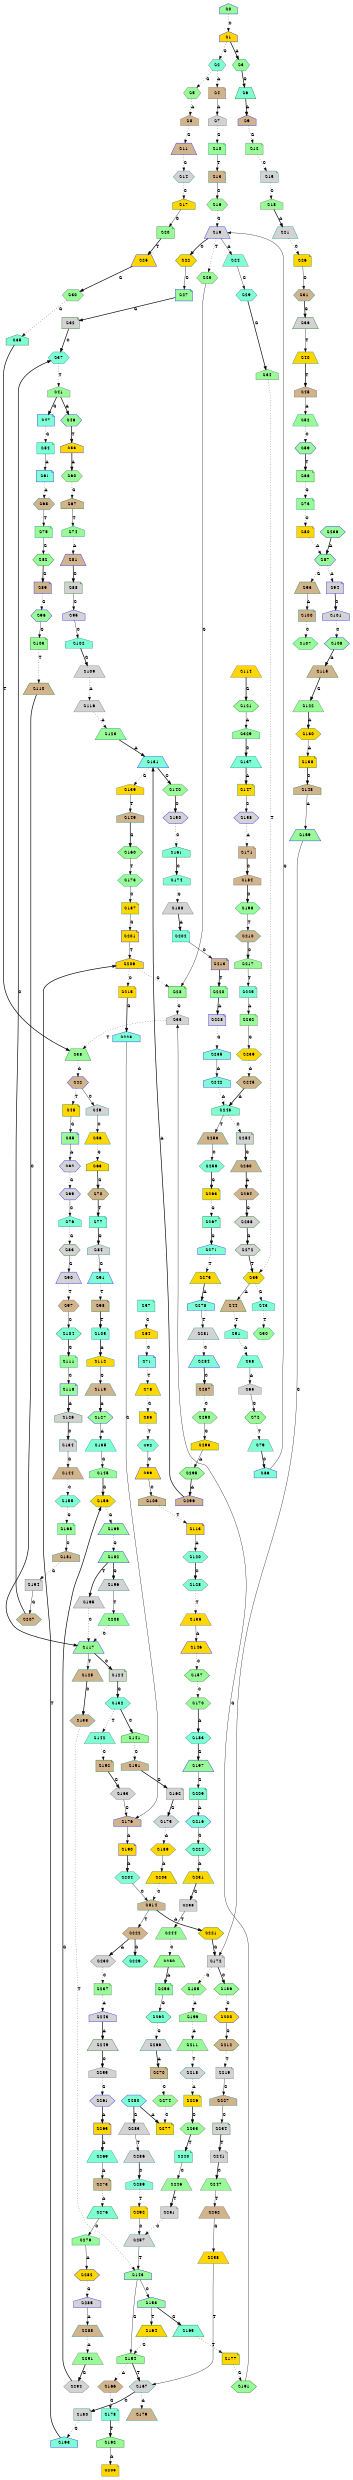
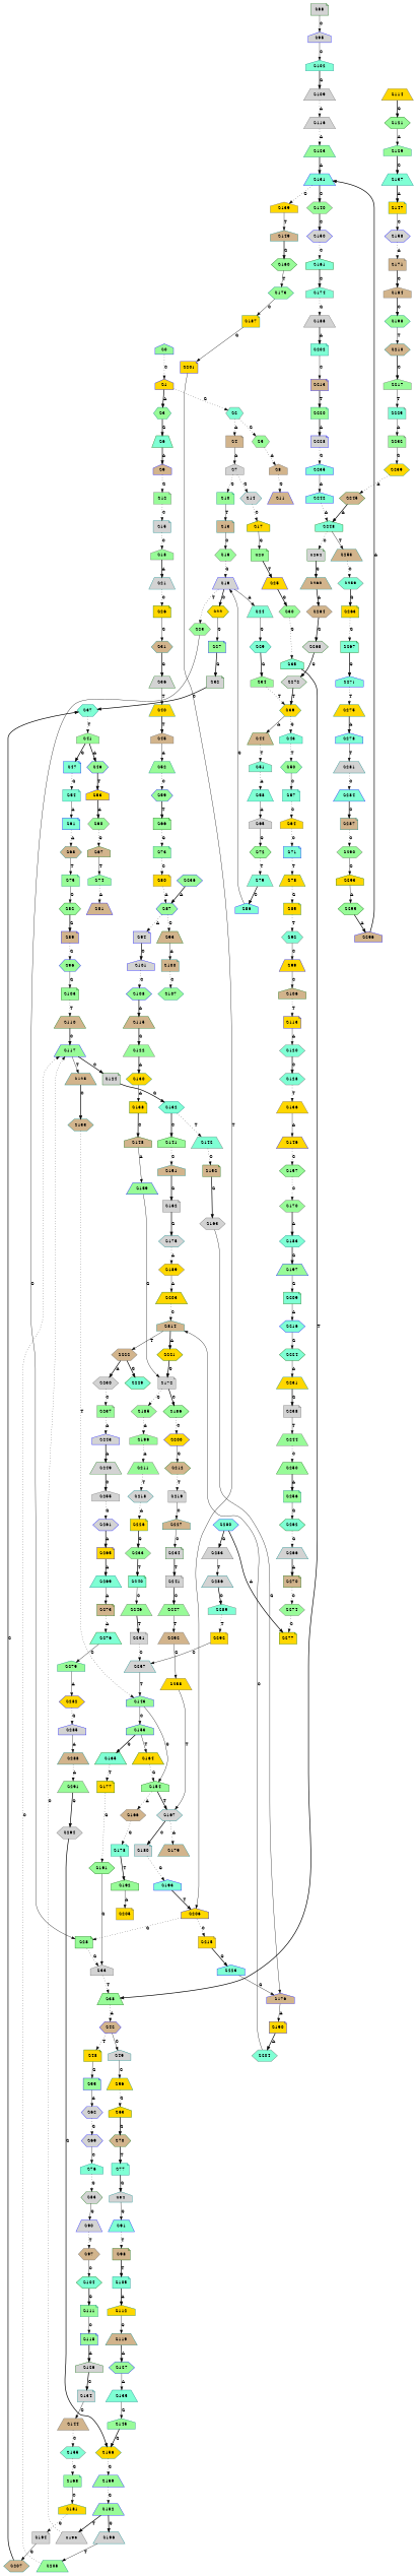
  strict digraph {
    node [color=teal fillcolor=palegreen shape=hexagon style=filled]
    edge [style=dotted]
    S0 [color=blue shape=house]
    S1 [color=blue fillcolor=gold shape=house]
    S2 [color=gray40 fillcolor=aquamarine]
    S3
    S4 [color=gray40 fillcolor=tan shape=note]
    S5 [color=gray40]
    S6 [color=darkgreen fillcolor=aquamarine shape=trapezium]
    S7 [color=gray40 fillcolor=lightgrey shape=house]
    S8 [color=gray40 fillcolor=tan shape=house]
    S9 [color=blue fillcolor=tan shape=house]
    S10 [shape=note]
    S11 [color=blue fillcolor=tan shape=trapezium]
    S12 [color=gray40 shape=note]
    S13 [fillcolor=tan shape=note]
    S14 [fillcolor=lightgrey]
    S15 [fillcolor=lightgrey shape=note]
    S16 [color=gray40]
    S17 [color=darkgreen fillcolor=gold shape=house]
    S18 [color=gray40 shape=house]
    S19 [color=blue fillcolor=lightgrey shape=trapezium]
    S20 [color=darkgreen shape=note]
    S21 [fillcolor=lightgrey shape=trapezium]
    S22 [color=darkgreen fillcolor=gold]
    S23 [color=gray40]
    S24 [color=gray40 fillcolor=aquamarine shape=trapezium]
    S25 [color=blue fillcolor=gold shape=trapezium]
    S26 [color=darkgreen fillcolor=gold shape=note]
    S27 [color=blue shape=note]
    S28 [color=darkgreen shape=note]
    S29 [fillcolor=aquamarine]
    S30 [color=gray40]
    S31 [fillcolor=tan]
    S32 [color=darkgreen fillcolor=lightgrey shape=note]
    S33 [color=gray40 fillcolor=lightgrey shape=house]
    S34 [color=gray40 shape=house]
    S35 [color=darkgreen fillcolor=aquamarine shape=house]
    S36 [color=darkgreen fillcolor=lightgrey shape=trapezium]
    S37 [fillcolor=aquamarine]
    S38 [color=darkgreen shape=trapezium]
    S39 [fillcolor=gold]
    S40 [fillcolor=gold shape=trapezium]
    S41 [color=gray40 shape=house]
    S42 [color=blue fillcolor=tan]
    S43 [fillcolor=aquamarine shape=house]
    S44 [color=darkgreen fillcolor=tan shape=trapezium]
    S45 [color=gray40 fillcolor=tan shape=house]
    S46 [color=blue]
    S47 [color=blue fillcolor=aquamarine shape=note]
    S48 [color=darkgreen fillcolor=gold shape=note]
    S49 [fillcolor=lightgrey shape=house]
    S50
    S51 [color=gray40 fillcolor=aquamarine shape=house]
    S52 [shape=trapezium]
    S53 [color=blue fillcolor=gold shape=house]
    S54 [fillcolor=aquamarine shape=note]
    S55 [color=blue shape=note]
    S56 [fillcolor=gold shape=trapezium]
    S57 [fillcolor=aquamarine shape=note]
    S58 [fillcolor=aquamarine shape=trapezium]
    S59 [color=blue]
    S60 [color=gray40]
    S61 [color=blue fillcolor=aquamarine shape=note]
    S62 [color=blue fillcolor=lightgrey]
    S63 [color=darkgreen fillcolor=gold shape=house]
    S64 [color=gray40 fillcolor=gold shape=house]
    S65 [color=gray40 fillcolor=lightgrey shape=house]
    S66 [color=darkgreen shape=note]
    S67 [color=darkgreen fillcolor=tan shape=house]
    S68 [fillcolor=tan]
    S69 [color=blue fillcolor=lightgrey]
    S70 [color=darkgreen fillcolor=tan]
    S71 [color=blue fillcolor=aquamarine shape=note]
    S72 [color=darkgreen]
    S73 [shape=note]
    S74 [shape=house]
    S75 [shape=note]
    S76 [fillcolor=aquamarine shape=house]
    S77 [fillcolor=aquamarine shape=note]
    S78 [fillcolor=gold shape=trapezium]
    S79 [color=gray40 fillcolor=aquamarine shape=trapezium]
    S80 [color=gray40 fillcolor=gold shape=note]
    S81 [color=blue fillcolor=tan shape=trapezium]
    S82 [color=darkgreen]
    S83 [color=darkgreen fillcolor=lightgrey]
    S84 [fillcolor=lightgrey shape=house]
    S85 [fillcolor=gold shape=note]
    S86 [color=blue fillcolor=aquamarine shape=house]
    S87 [color=blue]
    S88 [color=darkgreen fillcolor=lightgrey shape=note]
    S89 [color=blue fillcolor=tan shape=note]
    S90 [color=blue fillcolor=lightgrey shape=trapezium]
    S91 [color=blue fillcolor=aquamarine shape=trapezium]
    S92 [color=gray40 fillcolor=aquamarine]
    S93 [color=darkgreen fillcolor=tan shape=trapezium]
    S94 [color=blue fillcolor=lightgrey shape=note]
    S95 [color=blue fillcolor=lightgrey shape=house]
    S96 [color=blue]
    S97 [color=gray40 fillcolor=tan]
    S98 [color=darkgreen fillcolor=tan shape=note]
    S99 [color=blue fillcolor=gold shape=trapezium]
    S100 [fillcolor=tan shape=note]
    S101 [color=blue fillcolor=lightgrey shape=house]
    S102 [fillcolor=aquamarine shape=house]
    S103 [color=darkgreen shape=note]
    S104 [color=darkgreen fillcolor=aquamarine]
    S105 [fillcolor=aquamarine shape=note]
    S106 [color=darkgreen fillcolor=tan shape=house]
    S107
    S108 [color=blue]
    S109 [color=gray40 fillcolor=lightgrey shape=trapezium]
    S110 [color=darkgreen fillcolor=tan shape=trapezium]
    S111 [shape=note]
    S112 [fillcolor=gold shape=house]
    S113 [color=blue fillcolor=gold shape=note]
    S115 [color=darkgreen fillcolor=tan shape=trapezium]
    S116 [color=gray40 fillcolor=lightgrey shape=trapezium]
    S117 [color=blue shape=trapezium]
    S118 [color=blue shape=note]
    S119 [fillcolor=tan shape=trapezium]
    S120 [color=gray40 fillcolor=aquamarine]
    S114 [color=gray40 fillcolor=gold shape=trapezium]
    S121 [color=darkgreen]
    S122 [color=gray40 shape=trapezium]
    S123 [shape=trapezium]
    S124 [color=darkgreen fillcolor=lightgrey shape=note]
    S125 [fillcolor=tan shape=trapezium]
    S126 [color=darkgreen fillcolor=lightgrey shape=house]
    S127 [color=blue]
    S128 [color=gray40 fillcolor=aquamarine]
-   S129 [shape=house label=S329]
+   S129 [shape=house]
    S130 [fillcolor=gold]
    S131 [color=blue fillcolor=aquamarine shape=trapezium]
    S132 [fillcolor=aquamarine]
    S133 [fillcolor=tan]
    S134 [fillcolor=lightgrey shape=note]
    S135 [fillcolor=aquamarine shape=trapezium]
    S136 [color=gray40 fillcolor=gold shape=trapezium]
    S137 [fillcolor=aquamarine shape=trapezium]
    S138 [color=darkgreen fillcolor=gold shape=note]
    S139 [color=gray40 fillcolor=gold shape=house]
    S140 [color=gray40]
    S141 [color=darkgreen shape=house]
    S142 [color=gray40 fillcolor=aquamarine shape=trapezium]
    S143 [color=blue shape=house]
    S144 [color=gray40 fillcolor=tan shape=trapezium]
    S145 [shape=house]
    S146 [color=blue fillcolor=gold shape=trapezium]
    S147 [fillcolor=gold shape=note]
    S148 [color=darkgreen fillcolor=tan shape=house]
    S149 [fillcolor=tan shape=house]
    S150 [color=blue fillcolor=lightgrey]
    S151 [fillcolor=tan shape=house]
    S152 [color=darkgreen fillcolor=tan shape=note]
    S153 [color=blue shape=house]
    S154 [color=darkgreen shape=house]
    S155 [color=gray40 fillcolor=aquamarine]
    S156 [fillcolor=gold]
    S157 [color=darkgreen]
    S158 [color=blue fillcolor=lightgrey]
    S159 [color=blue shape=trapezium]
    S160 [color=darkgreen]
    S161 [color=darkgreen fillcolor=aquamarine shape=house]
    S162 [color=gray40 fillcolor=lightgrey shape=note]
    S163 [color=gray40 fillcolor=lightgrey]
    S164 [color=darkgreen fillcolor=gold shape=trapezium]
    S165 [color=darkgreen fillcolor=aquamarine shape=trapezium]
    S166 [color=gray40 fillcolor=tan]
    S167 [fillcolor=lightgrey]
    S168 [shape=note]
    S169 [color=blue shape=trapezium]
    S170 [color=gray40]
    S171 [color=gray40 fillcolor=tan shape=note]
    S172 [color=gray40 fillcolor=lightgrey shape=note]
    S173
    S174 [color=gray40 fillcolor=aquamarine shape=house]
    S175 [fillcolor=lightgrey]
    S176 [color=blue fillcolor=tan shape=house]
    S177 [color=darkgreen fillcolor=gold shape=note]
    S178 [fillcolor=aquamarine shape=note]
    S179 [fillcolor=tan shape=trapezium]
    S180 [fillcolor=lightgrey shape=note]
-   S181 [fillcolor=tan shape=house]
+   S181 [fillcolor=gold shape=house]
    S182 [color=blue shape=trapezium]
    S183 [fillcolor=aquamarine]
    S184 [color=gray40 fillcolor=tan shape=house]
    S185 [color=gray40]
    S186 [color=darkgreen]
    S187 [fillcolor=gold shape=note]
    S188 [color=gray40 fillcolor=lightgrey shape=trapezium]
    S189 [color=gray40 fillcolor=gold]
    S190 [color=blue fillcolor=gold shape=note]
    S191 [color=darkgreen]
    S192 [color=darkgreen shape=house]
    S193 [color=blue fillcolor=aquamarine shape=house]
    S194 [color=gray40 fillcolor=lightgrey shape=note]
    S195 [color=gray40 fillcolor=lightgrey shape=trapezium]
    S196 [fillcolor=lightgrey shape=trapezium]
    S197 [color=blue shape=trapezium]
    S198
    S199 [color=gray40 shape=house]
    S200 [color=blue fillcolor=gold]
    S201 [color=blue fillcolor=gold shape=note]
    S202 [fillcolor=aquamarine shape=note]
    S203 [color=darkgreen fillcolor=gold shape=trapezium]
    S204 [color=gray40 fillcolor=aquamarine]
    S205 [color=gray40 fillcolor=gold shape=note]
    S206 [color=blue fillcolor=gold shape=house]
    S207 [fillcolor=tan]
    S208 [shape=trapezium]
    S209 [color=darkgreen fillcolor=aquamarine shape=note]
    S210 [fillcolor=tan]
    S211 [color=gray40 shape=trapezium]
    S212 [color=darkgreen fillcolor=tan]
    S213 [color=blue fillcolor=tan shape=note]
    n215 [fillcolor=tan label=S814 shape=house]
    S215 [color=gray40 fillcolor=gold shape=note]
    S216 [color=blue fillcolor=aquamarine]
    S217 [color=gray40 shape=house]
    S218 [fillcolor=lightgrey]
    S219 [color=gray40 fillcolor=lightgrey shape=note]
    S220 [shape=note]
    S221 [color=darkgreen fillcolor=gold]
    S222 [color=gray40 fillcolor=tan]
    S223 [color=blue fillcolor=aquamarine shape=house]
    S224 [color=darkgreen fillcolor=aquamarine]
    S225 [color=gray40 fillcolor=aquamarine shape=note]
    S226 [fillcolor=gold shape=note]
    S227 [fillcolor=tan shape=house]
    S228 [color=blue fillcolor=lightgrey shape=note]
    S229 [color=darkgreen fillcolor=aquamarine]
    S230 [color=gray40 fillcolor=lightgrey]
    S231 [fillcolor=gold shape=trapezium]
    S232 [color=gray40 shape=note]
    S233 [color=gray40]
    S234 [color=darkgreen fillcolor=lightgrey shape=note]
    S235 [color=blue fillcolor=aquamarine shape=house]
    S237 [color=gray40 shape=note]
    S238 [color=gray40 fillcolor=lightgrey shape=note]
    S239 [fillcolor=gold]
    S240 [color=darkgreen fillcolor=aquamarine shape=note]
    S241 [color=gray40 fillcolor=lightgrey shape=note]
    S242 [color=blue fillcolor=aquamarine shape=house]
    S236 [color=blue]
    S243 [color=blue fillcolor=lightgrey shape=house]
    S244 [color=gray40 shape=trapezium]
    S245 [color=darkgreen fillcolor=tan]
    S246 [color=gray40 shape=trapezium]
    S247 [color=gray40 shape=trapezium]
    S248 [color=darkgreen fillcolor=aquamarine shape=house]
    S249 [color=darkgreen fillcolor=lightgrey shape=trapezium]
    S250 [color=darkgreen shape=trapezium]
    S251 [color=gray40 fillcolor=lightgrey shape=note]
    S252 [color=gray40 fillcolor=tan shape=trapezium]
    S253 [fillcolor=tan shape=trapezium]
    S254 [color=darkgreen fillcolor=lightgrey shape=note]
    S255 [color=gray40 fillcolor=lightgrey shape=house]
    S256 [shape=note]
    S257 [fillcolor=lightgrey shape=trapezium]
    S258 [color=gray40 fillcolor=gold shape=trapezium]
    S259 [color=gray40 fillcolor=aquamarine]
    S260 [fillcolor=tan shape=trapezium]
    S261 [color=blue fillcolor=lightgrey]
    S262 [color=darkgreen fillcolor=aquamarine]
    S263 [fillcolor=gold shape=note]
    S264 [color=gray40 fillcolor=tan]
    S265 [color=blue fillcolor=gold shape=note]
    S266 [fillcolor=lightgrey shape=trapezium]
    S267 [color=darkgreen fillcolor=aquamarine shape=note]
    S268 [color=darkgreen fillcolor=lightgrey]
    S269 [fillcolor=aquamarine shape=trapezium]
    S270 [color=darkgreen fillcolor=tan shape=note]
    S271 [color=blue fillcolor=aquamarine shape=house]
    S272 [color=darkgreen fillcolor=lightgrey]
    S273 [color=darkgreen fillcolor=tan shape=note]
    S274 [color=gray40]
    S275 [fillcolor=gold shape=trapezium]
    S276 [color=darkgreen fillcolor=aquamarine shape=trapezium]
    S277 [color=darkgreen fillcolor=gold shape=note]
    S278 [color=blue fillcolor=aquamarine shape=house]
    S279 [shape=house]
    S281 [fillcolor=lightgrey shape=trapezium]
    S282 [color=blue fillcolor=gold]
    S280 [color=blue fillcolor=aquamarine]
    S283 [color=gray40 fillcolor=lightgrey shape=trapezium]
    S284 [color=blue fillcolor=aquamarine shape=trapezium]
    S285 [color=blue fillcolor=lightgrey shape=house]
    S286 [fillcolor=lightgrey shape=trapezium]
    S287 [fillcolor=tan shape=note]
    S288 [fillcolor=tan shape=trapezium]
    S289 [color=gray40 fillcolor=aquamarine shape=house]
    S290 [color=gray40]
    S291 [color=gray40 shape=trapezium]
    S292 [color=gray40 fillcolor=gold shape=note]
    S293 [color=darkgreen fillcolor=gold shape=house]
    S294 [color=gray40 fillcolor=lightgrey]
    S295 [color=darkgreen]
    S296 [color=blue fillcolor=tan shape=house]
    S0 -> S1 [label=C]
    S1 -> S2 [label=G]
    S1 -> S3 [label=A style=bold]
    S2 -> S4 [label=A]
    S2 -> S5 [label=G]
    S3 -> S6 [label=G style=bold]
    S4 -> S7 [label=A style=solid]
    S5 -> S8 [label=A]
    S6 -> S9 [label=A style=bold]
    S7 -> S10 [label=G]
    S8 -> S11 [label=G]
    S9 -> S12 [label=G]
    S10 -> S13 [label=T style=solid]
-   S11 -> S14 [label=G]
+   S7 -> S14 [label=G]
    S12 -> S15 [label=C]
    S13 -> S16 [label=C style=solid]
    S14 -> S17 [label=C]
    S15 -> S18 [label=C]
    S16 -> S19 [label=G]
    S17 -> S20 [label=G style=solid]
    S18 -> S21 [label=A style=bold]
    S19 -> S22 [label=C style=bold]
    S19 -> S23 [label=T]
    S19 -> S24 [label=A style=solid]
    S20 -> S25 [label=T style=bold]
    S21 -> S26 [label=C]
    S22 -> S27 [label=G style=solid]
    S23 -> S28 [label=G style=solid]
    S24 -> S29 [label=G style=solid]
    S25 -> S30 [label=G style=bold]
    S26 -> S31 [label=G style=solid]
    S27 -> S32 [label=G style=bold]
    S28 -> S33 [label=G]
    S29 -> S34 [label=G style=bold]
    S30 -> S35 [label=G]
    S31 -> S36 [label=G style=bold]
    S32 -> S37 [label=C style=bold]
    S33 -> S38 [label=T]
    S34 -> S39 [label=T]
    S35 -> S38 [label=T style=bold]
    S36 -> S40 [label=T style=solid]
    S37 -> S41 [label=T]
    S38 -> S42 [label=A]
    S39 -> S43 [label=G]
    S39 -> S44 [label=A style=solid]
    S40 -> S45 [label=T style=bold]
    S41 -> S46 [label=A style=bold]
    S41 -> S47 [label=G style=bold]
    S42 -> S48 [label=T]
    S42 -> S49 [label=C style=solid]
    S43 -> S50 [label=T]
    S44 -> S51 [label=T]
    S45 -> S52 [label=A style=solid]
    S46 -> S53 [label=T style=bold]
    S47 -> S54 [label=G]
    S48 -> S55 [label=G style=solid]
    S49 -> S56 [label=C style=solid]
+   S50 -> S57 [label=C style=solid]
    S51 -> S58 [label=A]
    S52 -> S59 [label=C]
    S53 -> S60 [label=A style=bold]
    S54 -> S61 [label=A style=solid]
    S55 -> S62 [label=A style=solid]
    S56 -> S63 [label=G]
    S57 -> S64 [label=C]
    S58 -> S65 [label=A style=solid]
    S59 -> S66 [label=T style=bold]
    S60 -> S67 [label=G]
    S61 -> S68 [label=A]
    S62 -> S69 [label=G]
    S63 -> S70 [label=G style=bold]
    S64 -> S71 [label=C]
    S65 -> S72 [label=G style=solid]
    S66 -> S73 [label=G]
    S67 -> S74 [label=T style=solid]
    S68 -> S75 [label=T style=solid]
    S69 -> S76 [label=C style=solid]
    S70 -> S77 [label=T style=bold]
    S71 -> S78 [label=T]
    S72 -> S79 [label=T]
    S73 -> S80 [label=C]
    S74 -> S81 [label=A]
    S75 -> S82 [label=G style=solid]
    S76 -> S83 [label=G]
    S77 -> S84 [label=G style=bold]
    S78 -> S85 [label=G]
    S79 -> S86 [label=C style=bold]
    S80 -> S87 [label=A]
-   S81 -> S88 [label=G style=bold]
    S82 -> S89 [label=G style=bold]
    S83 -> S90 [label=G style=solid]
    S84 -> S91 [label=G style=solid]
    S85 -> S92 [label=T]
    S86 -> S19 [label=G style=solid]
    S87 -> S93 [label=G]
    S87 -> S94 [label=A]
    S88 -> S95 [label=C style=solid]
    S89 -> S96 [label=G]
    S90 -> S97 [label=T]
    S91 -> S98 [label=T]
    S92 -> S99 [label=C style=solid]
    S93 -> S100 [label=A style=solid]
    S94 -> S101 [label=C style=bold]
    S95 -> S102 [label=C style=solid]
    S96 -> S103 [label=G style=solid]
    S97 -> S104 [label=C style=solid]
    S98 -> S105 [label=T style=bold]
    S99 -> S106 [label=C style=solid]
    S100 -> S107 [label=C]
    S101 -> S108 [label=C]
    S102 -> S109 [label=G style=bold]
    S103 -> S110 [label=T]
    S104 -> S111 [label=G style=bold]
    S105 -> S112 [label=A style=bold]
    S106 -> S113 [label=T]
    S108 -> S115 [label=A style=bold]
    S109 -> S116 [label=A]
    S110 -> S117 [label=C style=bold]
    S111 -> S118 [label=C style=solid]
    S112 -> S119 [label=G style=solid]
    S113 -> S120 [label=A style=solid]
    S115 -> S122 [label=G style=bold]
    S116 -> S123 [label=A]
    S117 -> S124 [label=C style=bold]
    S117 -> S125 [label=T style=solid]
    S118 -> S126 [label=A style=bold]
    S119 -> S127 [label=A style=bold]
    S120 -> S128 [label=C style=bold]
    S114 -> S121 [label=G style=bold]
    S121 -> S129 [label=A style=solid]
    S122 -> S130 [label=A style=bold]
    S123 -> S131 [label=A style=bold]
    S124 -> S132 [label=G style=bold]
    S125 -> S133 [label=C style=bold]
    S126 -> S134 [label=C style=bold]
    S127 -> S135 [label=A style=solid]
    S128 -> S136 [label=T]
    S129 -> S137 [label=C style=bold]
    S130 -> S138 [label=A style=solid]
    S131 -> S139 [label=G]
    S131 -> S140 [label=C style=bold]
    S132 -> S141 [label=C style=bold]
    S132 -> S142 [label=T]
    S133 -> S143 [label=T]
    S134 -> S144 [label=G style=solid]
    S135 -> S145 [label=G style=solid]
    S136 -> S146 [label=A style=solid]
    S137 -> S147 [label=A style=bold]
    S138 -> S148 [label=C style=bold]
    S139 -> S149 [label=T style=solid]
    S140 -> S150 [label=C style=bold]
    S141 -> S151 [label=C]
    S142 -> S152 [label=C]
    S143 -> S153 [label=C style=solid]
    S143 -> S154 [label=G style=solid]
    S144 -> S155 [label=C]
    S145 -> S156 [label=G style=bold]
    S146 -> S157 [label=C]
    S147 -> S158 [label=C style=solid]
    S148 -> S159 [label=A style=solid]
    S149 -> S160 [label=G style=bold]
    S150 -> S161 [label=C]
    S151 -> S162 [label=G style=bold]
    S152 -> S163 [label=G style=bold]
    S153 -> S164 [label=T style=solid]
    S153 -> S165 [label=G style=bold]
    S154 -> S166 [label=A]
    S154 -> S167 [label=T style=bold]
    S155 -> S168 [label=G]
    S156 -> S169 [label=G]
    S157 -> S170 [label=C]
    S158 -> S171 [label=A]
    S159 -> S172 [label=G style=solid]
    S160 -> S173 [label=T style=solid]
    S161 -> S174 [label=C style=bold]
    S162 -> S175 [label=G style=bold]
    S163 -> S176 [label=G style=solid]
    S164 -> S154 [label=G]
    S165 -> S177 [label=T]
    S166 -> S178 [label=G]
    S167 -> S179 [label=A]
    S167 -> S180 [label=C style=bold]
    S168 -> S181 [label=C style=solid]
    S169 -> S182 [label=G]
    S170 -> S183 [label=A style=bold]
    S171 -> S184 [label=C style=bold]
    S172 -> S185 [label=G]
    S172 -> S186 [label=C style=bold]
    S173 -> S187 [label=C style=solid]
    S174 -> S188 [label=G]
    S175 -> S189 [label=A]
    S176 -> S190 [label=A style=solid]
    S177 -> S191 [label=G]
    S178 -> S192 [label=T style=bold]
    S180 -> S193 [label=G]
    S181 -> S194 [label=G]
    S182 -> S195 [label=T style=bold]
    S182 -> S196 [label=G style=bold]
    S183 -> S197 [label=G style=bold]
    S184 -> S198 [label=C style=bold]
    S185 -> S199 [label=A]
    S186 -> S200 [label=C]
    S187 -> S201 [label=G style=solid]
    S188 -> S202 [label=A style=bold]
    S189 -> S203 [label=A style=solid]
    S190 -> S204 [label=A style=bold]
    S191 -> S33 [label=G style=solid]
    S192 -> S205 [label=A style=solid]
    S193 -> S206 [label=T style=bold]
    S194 -> S207 [label=G style=solid]
    S195 -> S117 [label=C]
    S196 -> S208 [label=T style=solid]
    S197 -> S209 [label=G style=solid]
    S198 -> S210 [label=T style=solid]
    S199 -> S211 [label=A]
    S200 -> S212 [label=G style=solid]
    S201 -> S206 [label=T style=solid]
    S202 -> S213 [label=C style=solid]
    S203 -> n215 [label=C]
    S204 -> n215 [label=C style=solid]
    S206 -> S28 [label=G]
    S206 -> S215 [label=C]
    S207 -> S37 [label=C style=bold]
    S208 -> S117 [label=C]
    S209 -> S216 [label=A style=solid]
    S210 -> S217 [label=C style=bold]
    S211 -> S218 [label=T]
    S212 -> S219 [label=T]
    S213 -> S220 [label=T style=bold]
    n215 -> S221 [label=A style=bold]
    n215 -> S222 [label=T style=solid]
    S215 -> S223 [label=G style=bold]
    S216 -> S224 [label=G style=solid]
    S217 -> S225 [label=T style=solid]
    S218 -> S226 [label=A]
    S219 -> S227 [label=C style=solid]
    S220 -> S228 [label=A style=bold]
    S221 -> S172 [label=G style=bold]
    S222 -> S229 [label=G style=bold]
    S222 -> S230 [label=A style=bold]
    S223 -> S176 [label=G style=solid]
    S224 -> S231 [label=A style=solid]
    S225 -> S232 [label=A style=solid]
    S226 -> S233 [label=G style=bold]
    S227 -> S234 [label=C style=solid]
    S228 -> S235 [label=G]
    S230 -> S237 [label=C]
    S231 -> S238 [label=G style=bold]
    S232 -> S239 [label=G style=solid]
    S233 -> S240 [label=T style=bold]
    S234 -> S241 [label=T style=bold]
    S235 -> S242 [label=A style=solid]
    S237 -> S243 [label=A]
    S238 -> S244 [label=T style=solid]
    S239 -> S245 [label=A]
    S240 -> S246 [label=C style=solid]
    S241 -> S247 [label=C style=bold]
    S242 -> S248 [label=A]
    S236 -> S87 [label=A style=bold]
    S243 -> S249 [label=A style=bold]
    S244 -> S250 [label=C]
    S245 -> S248 [label=A style=bold]
    S246 -> S251 [label=T style=bold]
    S247 -> S252 [label=T style=solid]
    S248 -> S253 [label=T style=solid]
    S248 -> S254 [label=C]
    S249 -> S255 [label=C style=bold]
    S250 -> S256 [label=A style=bold]
    S251 -> S257 [label=C]
    S252 -> S258 [label=G style=solid]
-   S253 -> S259 [label=C style=solid]
+   S253 -> S259 [label=C]
    S254 -> S260 [label=G style=bold]
    S255 -> S261 [label=G]
    S256 -> S262 [label=G style=solid]
    S257 -> S143 [label=T style=solid]
    S258 -> S167 [label=T style=solid]
    S259 -> S263 [label=G style=bold]
    S260 -> S264 [label=A style=bold]
    S261 -> S265 [label=A style=bold]
    S262 -> S266 [label=G]
    S263 -> S267 [label=G]
    S264 -> S268 [label=G style=bold]
    S265 -> S269 [label=A style=bold]
    S266 -> S270 [label=A style=bold]
    S267 -> S271 [label=G style=bold]
    S268 -> S272 [label=G style=bold]
    S269 -> S273 [label=A style=solid]
    S270 -> S274 [label=C]
    S271 -> S275 [label=T]
    S272 -> S39 [label=T style=bold]
    S273 -> S276 [label=A]
    S274 -> S277 [label=C]
    S275 -> S278 [label=A style=bold]
    S276 -> S279 [label=C style=solid]
    S278 -> S281 [label=T style=solid]
    S279 -> S282 [label=A style=solid]
    S281 -> S284 [label=C]
    S282 -> S285 [label=G]
    S280 -> S277 [label=A style=bold]
    S280 -> S283 [label=G style=bold]
    S283 -> S286 [label=T style=solid]
    S284 -> S287 [label=C style=bold]
    S285 -> S288 [label=A style=solid]
    S286 -> S289 [label=C style=bold]
    S287 -> S290 [label=C]
    S288 -> S291 [label=A]
    S289 -> S292 [label=T]
    S290 -> S293 [label=G style=solid]
    S291 -> S294 [label=G style=bold]
    S292 -> S257 [label=C style=solid]
    S293 -> S295 [label=A style=solid]
    S294 -> S156 [label=G style=bold]
    S295 -> S296 [label=A style=bold]
    S296 -> S131 [label=A style=bold]
  }
